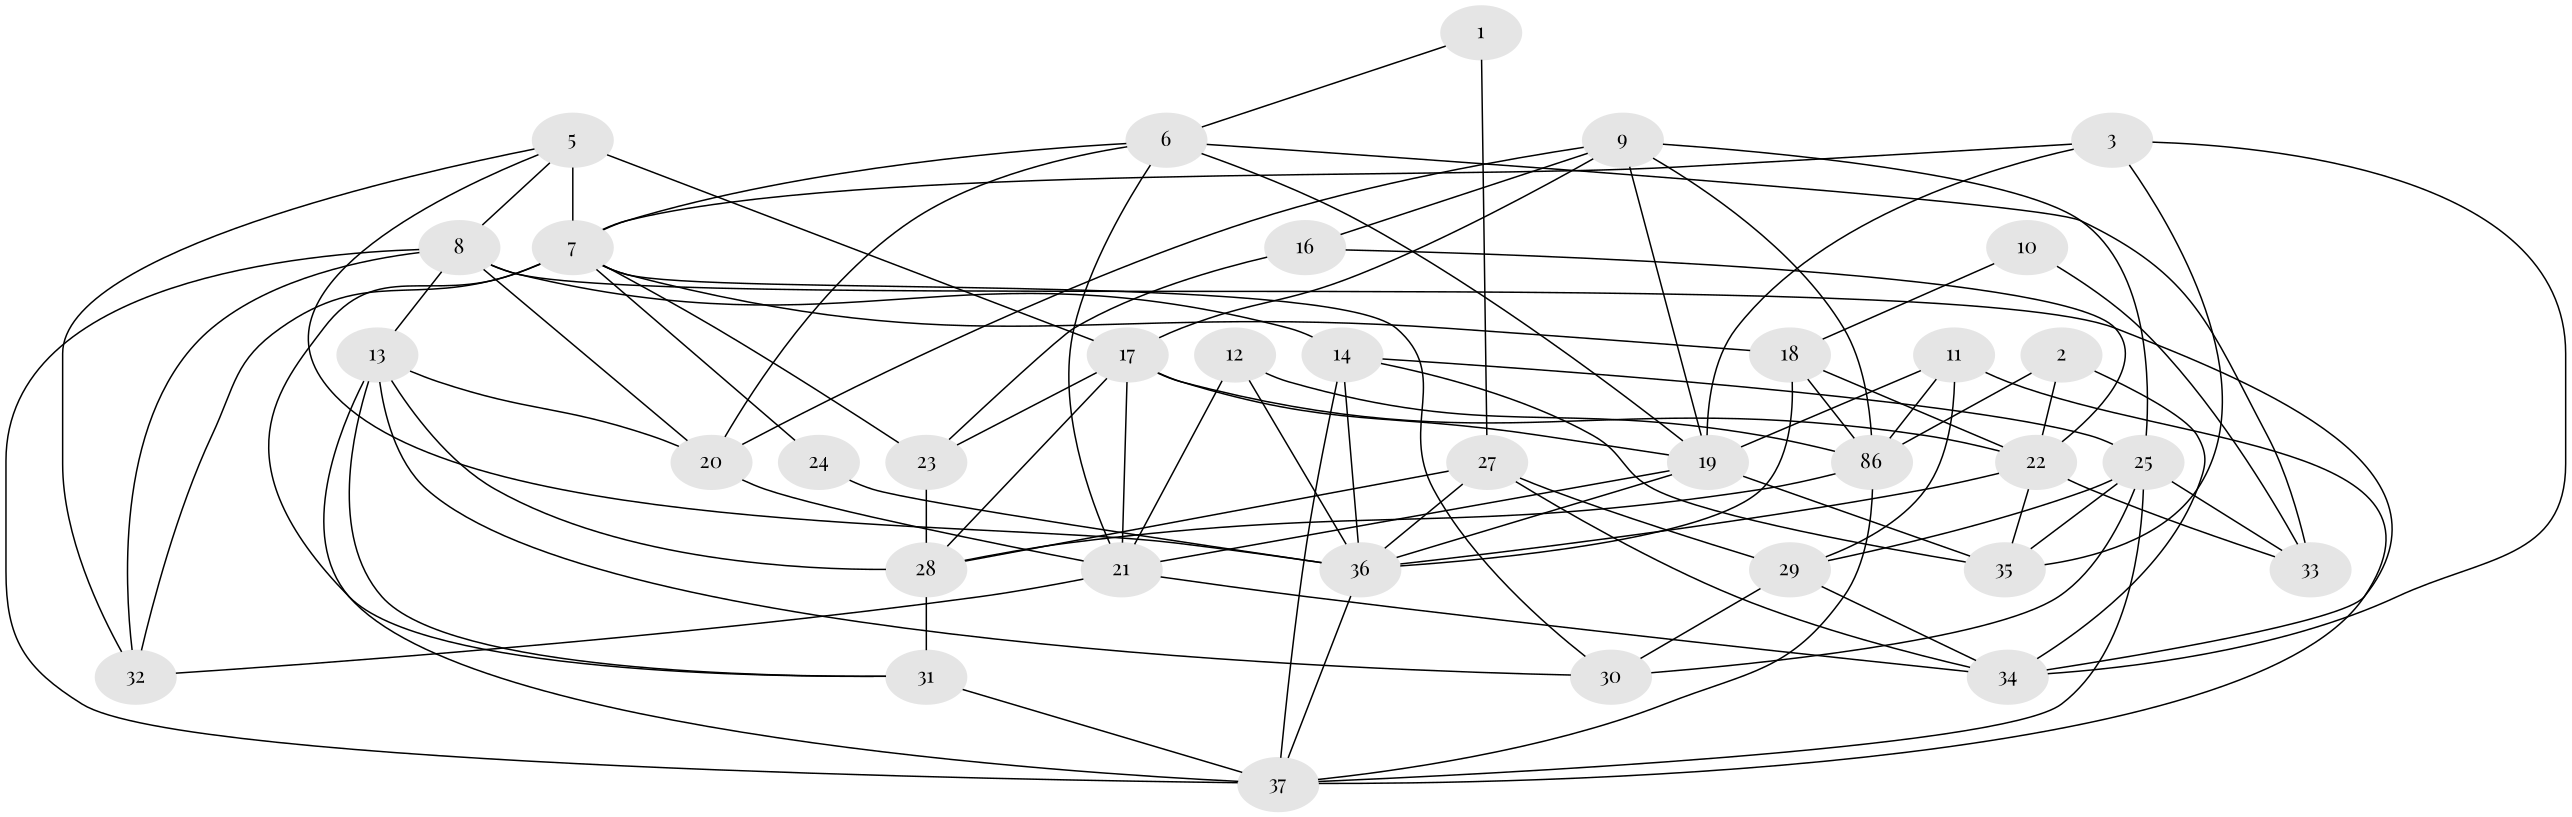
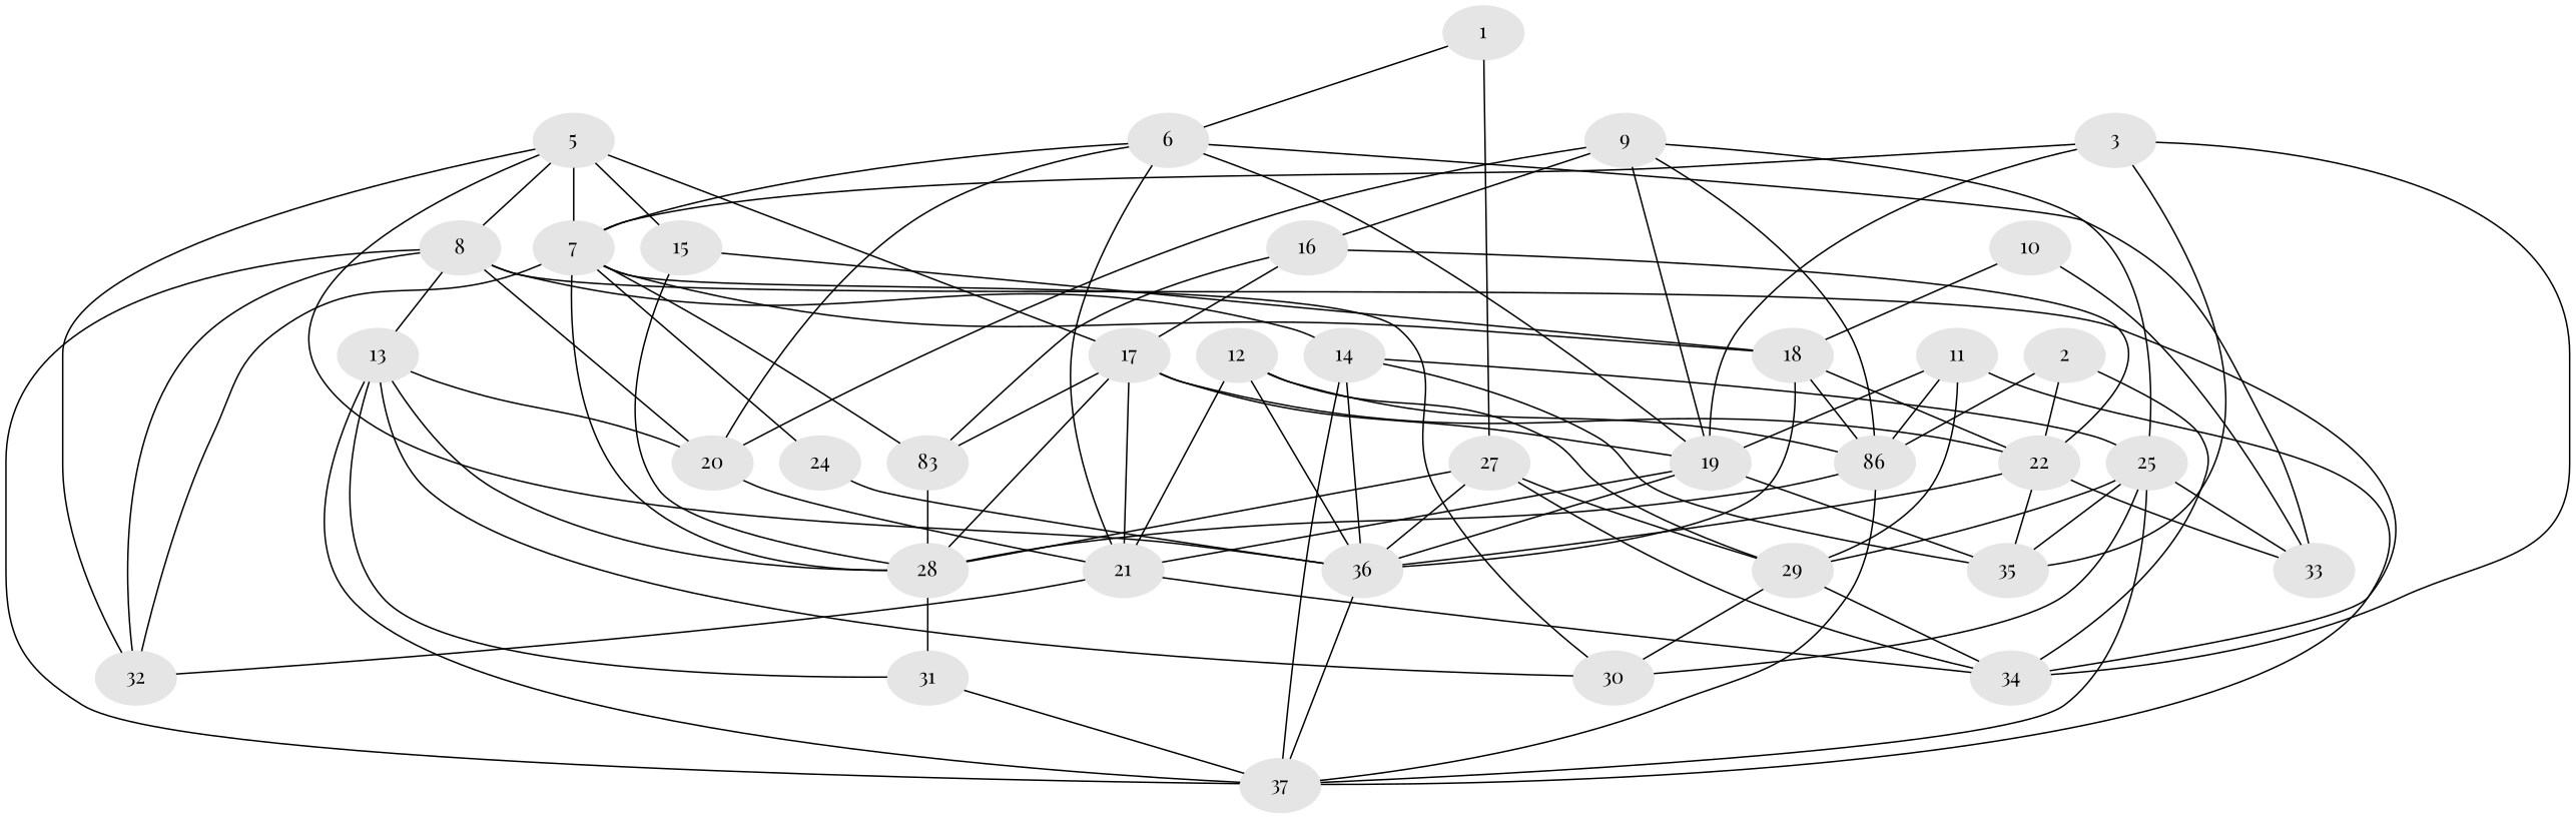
  graph {
    fontname="Playfair Display"
    node [color=gray90 fontname="Playfair Display" style=filled]
    edge [fontname="Playfair Display" weight=1.0]
    1
    6
    27
    7
    19
    21
    20
    33
    34
    36
    29
    28
    2
    22
    n15 [label=86]
    35
    37
    3
    32
    18
-   23
+   23 [label=83]
    24
    30
    31
    11
    5
    8
+   15
    17
    13
    14
    25
    9
    16
    10
    12
    1 -- 6
    1 -- 27 [weight=2.0]
    6 -- 7
    6 -- 19
    6 -- 21
    6 -- 20
    6 -- 33
    27 -- 34
    27 -- 36
    27 -- 29
    27 -- 28
    7 -- 32
    7 -- 18
    7 -- 23
    7 -- 24
    7 -- 30
-   7 -- 31
+   7 -- 28
    19 -- 21
    19 -- 36
    19 -- 35
    21 -- 34
    21 -- 32
    20 -- 21
    36 -- 37
    29 -- 34
    29 -- 30
    28 -- 31
    2 -- 34
    2 -- 22
    2 -- n15
    22 -- 33
    22 -- 36
    22 -- 35
    n15 -- 28
    n15 -- 37
    3 -- 7
    3 -- 19
    3 -- 34
    3 -- 35
    18 -- 36
    18 -- 22
    18 -- n15
    23 -- 28
    24 -- 36
    31 -- 37 [weight=2.0]
    11 -- 19
    11 -- 29
    11 -- n15
    11 -- 37
    5 -- 7 [weight=2.0]
    5 -- 36
    5 -- 32
    5 -- 8
+   5 -- 15
    5 -- 17
    8 -- 20
    8 -- 34
    8 -- 37
    8 -- 32
    8 -- 13
    8 -- 14
+   15 -- 28
+   15 -- 18
    17 -- 19
    17 -- 21
    17 -- 28
    17 -- 22
    17 -- 23
    13 -- 20
    13 -- 28
    13 -- 37
    13 -- 30
    13 -- 31
    14 -- 36
    14 -- 35
    14 -- 37
    14 -- 25 [weight=2.0]
    25 -- 33
    25 -- 29 [weight=2.0]
    25 -- 35
    25 -- 37
    25 -- 30
    9 -- 19
    9 -- 20
    9 -- n15
    9 -- 25
    9 -- 16
    16 -- 22
    16 -- 23
-   9 -- 17
+   16 -- 17
    10 -- 33
    10 -- 18
    12 -- 21
    12 -- 36
+   12 -- 29
    12 -- n15
  }
